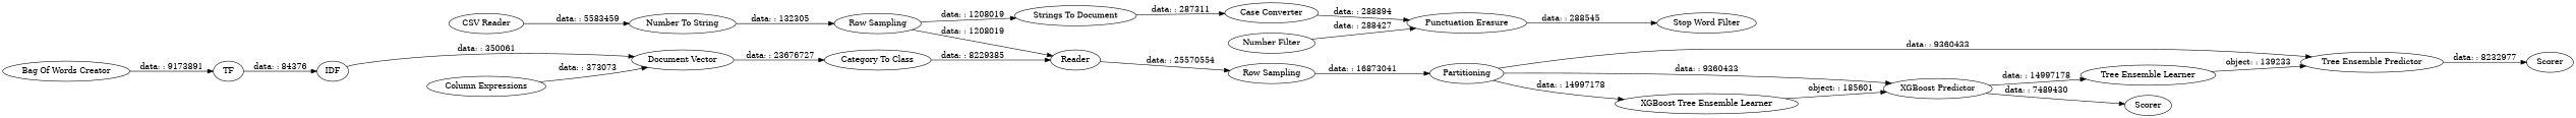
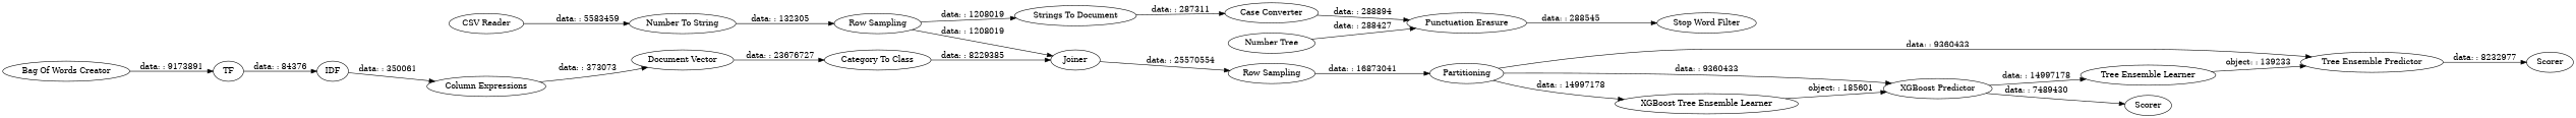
  digraph {
    rankdir=LR
    n1 [label=IDF]
    n2 [label="Column Expressions"]
    n3 [label="Document Vector"]
    n4 [label="Tree Ensemble Predictor"]
    n5 [label=Scorer]
    n6 [label="Case Converter"]
    n7 [label="Punctuation Erasure"]
-   n8 [label="Number Filter"]
-   n9 [label=Reader]
+   n8 [label="Number Tree"]
+   n9 [label=Joiner]
    n10 [label="Row Sampling"]
    n11 [label=Partitioning]
    n12 [label="Stop Word Filter"]
    n13 [label="Number To String"]
    n14 [label="Row Sampling"]
    n15 [label="Strings To Document"]
    n16 [label="Bag Of Words Creator"]
    n17 [label=TF]
    n18 [label="Category To Class"]
    n19 [label="XGBoost Tree Ensemble Learner"]
    n20 [label="XGBoost Predictor"]
    n21 [label=Scorer]
    n22 [label="Tree Ensemble Learner"]
    n23 [label="CSV Reader"]
-   n1 -> n3 [label="data: : 350061"]
+   n1 -> n2 [label="data: : 350061"]
    n2 -> n3 [label="data: : 373073"]
    n3 -> n18 [label="data: : 23676727"]
    n4 -> n5 [label="data: : 8232977"]
    n6 -> n7 [label="data: : 288894"]
    n7 -> n12 [label="data: : 288545"]
    n8 -> n7 [label="data: : 288427"]
    n9 -> n10 [label="data: : 25570554"]
    n10 -> n11 [label="data: : 16873041"]
    n11 -> n4 [label="data: : 9360433"]
    n11 -> n19 [label="data: : 14997178"]
    n11 -> n20 [label="data: : 9360433"]
    n13 -> n14 [label="data: : 132305"]
    n14 -> n9 [label="data: : 1208019"]
    n14 -> n15 [label="data: : 1208019"]
    n15 -> n6 [label="data: : 287311"]
    n16 -> n17 [label="data: : 9173891"]
    n17 -> n1 [label="data: : 84376"]
    n18 -> n9 [label="data: : 8229385"]
    n19 -> n20 [label="object: : 185601"]
    n20 -> n21 [label="data: : 7489430"]
    n20 -> n22 [label="data: : 14997178"]
    n22 -> n4 [label="object: : 139233"]
    n23 -> n13 [label="data: : 5583459"]
  }
